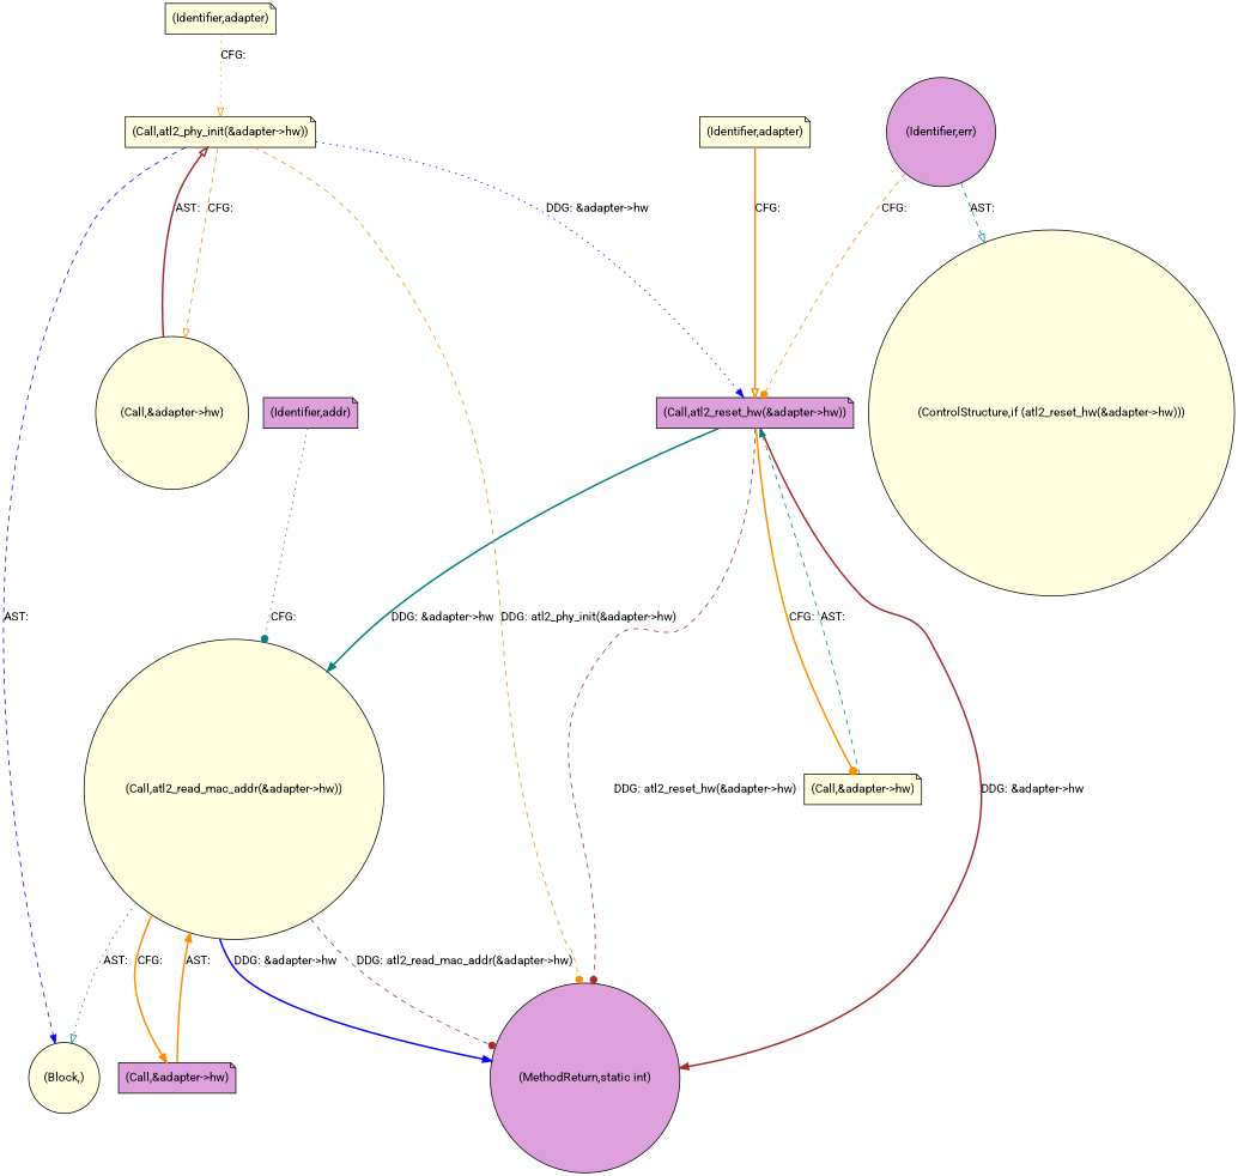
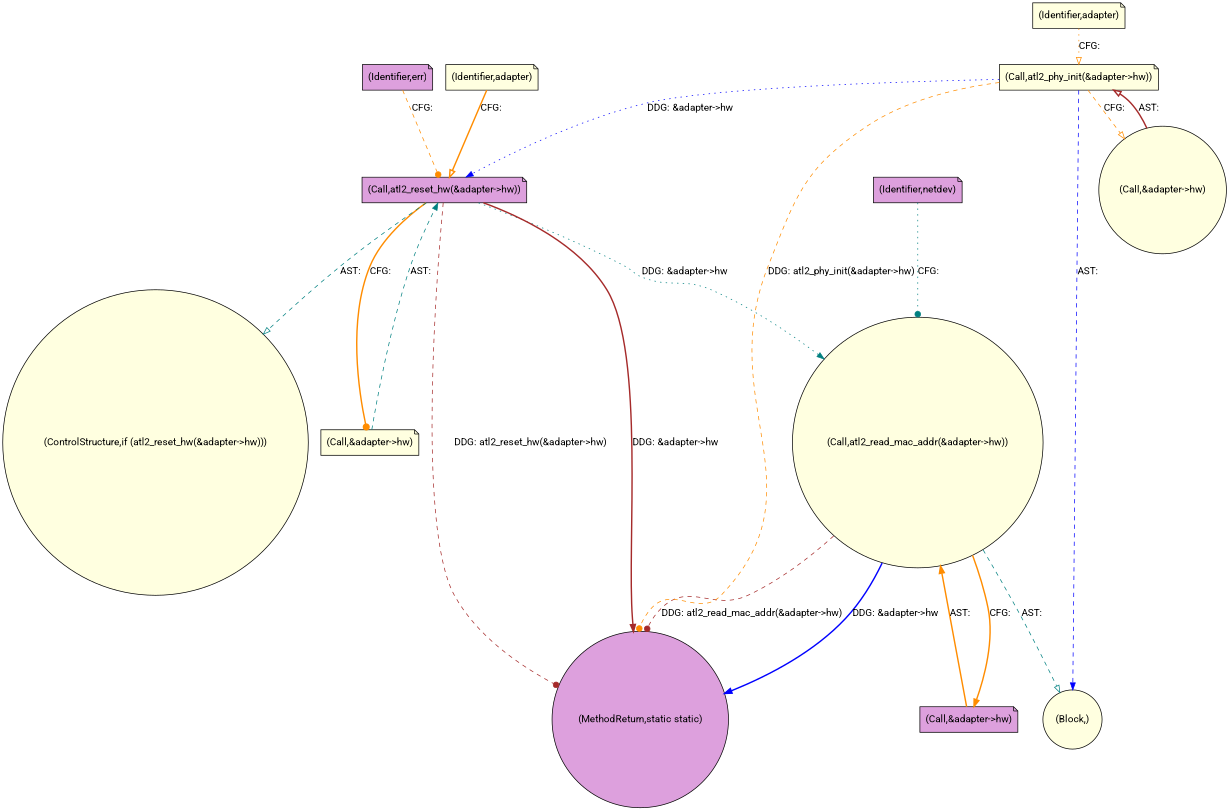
  digraph {
    fontname=Roboto
    node [fillcolor=lightyellow fontname=Roboto shape=note style=filled]
    edge [arrowhead=normal color=darkorange fontname=Roboto style=bold]
    n1 [label="(Call,atl2_read_mac_addr(&adapter->hw))" shape=circle]
    n2 [label="(Block,)" shape=circle]
    n3 [fillcolor=plum label="(Call,&adapter->hw)"]
-   n4 [fillcolor=plum label="(MethodReturn,static int)" shape=circle]
+   n4 [fillcolor=plum label="(MethodReturn,static static)" shape=circle]
    n5 [fillcolor=plum label="(Call,atl2_reset_hw(&adapter->hw))"]
    n6 [label="(Call,&adapter->hw)"]
    n7 [label="(ControlStructure,if (atl2_reset_hw(&adapter->hw)))" shape=circle]
    n8 [label="(Call,atl2_phy_init(&adapter->hw))"]
    n9 [label="(Call,&adapter->hw)" shape=circle]
    n10 [label="(Identifier,adapter)"]
    n11 [label="(Identifier,adapter)"]
-   n12 [fillcolor=plum label="(Identifier,err)" shape=circle]
-   n13 [fillcolor=plum label="(Identifier,addr)"]
-   n1 -> n2 [arrowhead=onormal color=teal label="AST: " style=dotted]
+   n12 [fillcolor=plum label="(Identifier,err)"]
+   n13 [fillcolor=plum label="(Identifier,netdev)"]
+   n1 -> n2 [arrowhead=onormal color=teal label="AST: " style=dashed]
    n1 -> n3 [label="CFG: "]
    n1 -> n4 [color=blue label="DDG: &adapter->hw"]
    n1 -> n4 [arrowhead=dot color=brown label="DDG: atl2_read_mac_addr(&adapter->hw)" style=dashed]
    n3 -> n1 [label="AST: "]
-   n5 -> n1 [color=teal label="DDG: &adapter->hw"]
+   n5 -> n1 [color=teal label="DDG: &adapter->hw" style=dotted]
    n5 -> n4 [arrowhead=dot color=brown label="DDG: atl2_reset_hw(&adapter->hw)" style=dashed]
    n5 -> n4 [color=brown label="DDG: &adapter->hw"]
    n5 -> n6 [arrowhead=dot label="CFG: "]
-   n12 -> n7 [arrowhead=onormal color=teal label="AST: " style=dashed]
+   n5 -> n7 [arrowhead=onormal color=teal label="AST: " style=dashed]
    n6 -> n5 [color=teal label="AST: " style=dashed]
    n8 -> n2 [color=blue label="AST: " style=dashed]
    n8 -> n4 [arrowhead=dot label="DDG: atl2_phy_init(&adapter->hw)" style=dashed]
    n8 -> n5 [color=blue label="DDG: &adapter->hw" style=dotted]
    n8 -> n9 [arrowhead=onormal label="CFG: " style=dashed]
    n9 -> n8 [arrowhead=onormal color=brown label="AST: "]
    n10 -> n5 [arrowhead=onormal label="CFG: "]
    n11 -> n8 [arrowhead=onormal label="CFG: " style=dotted]
    n12 -> n5 [arrowhead=dot label="CFG: " style=dashed]
    n13 -> n1 [arrowhead=dot color=teal label="CFG: " style=dotted]
  }
